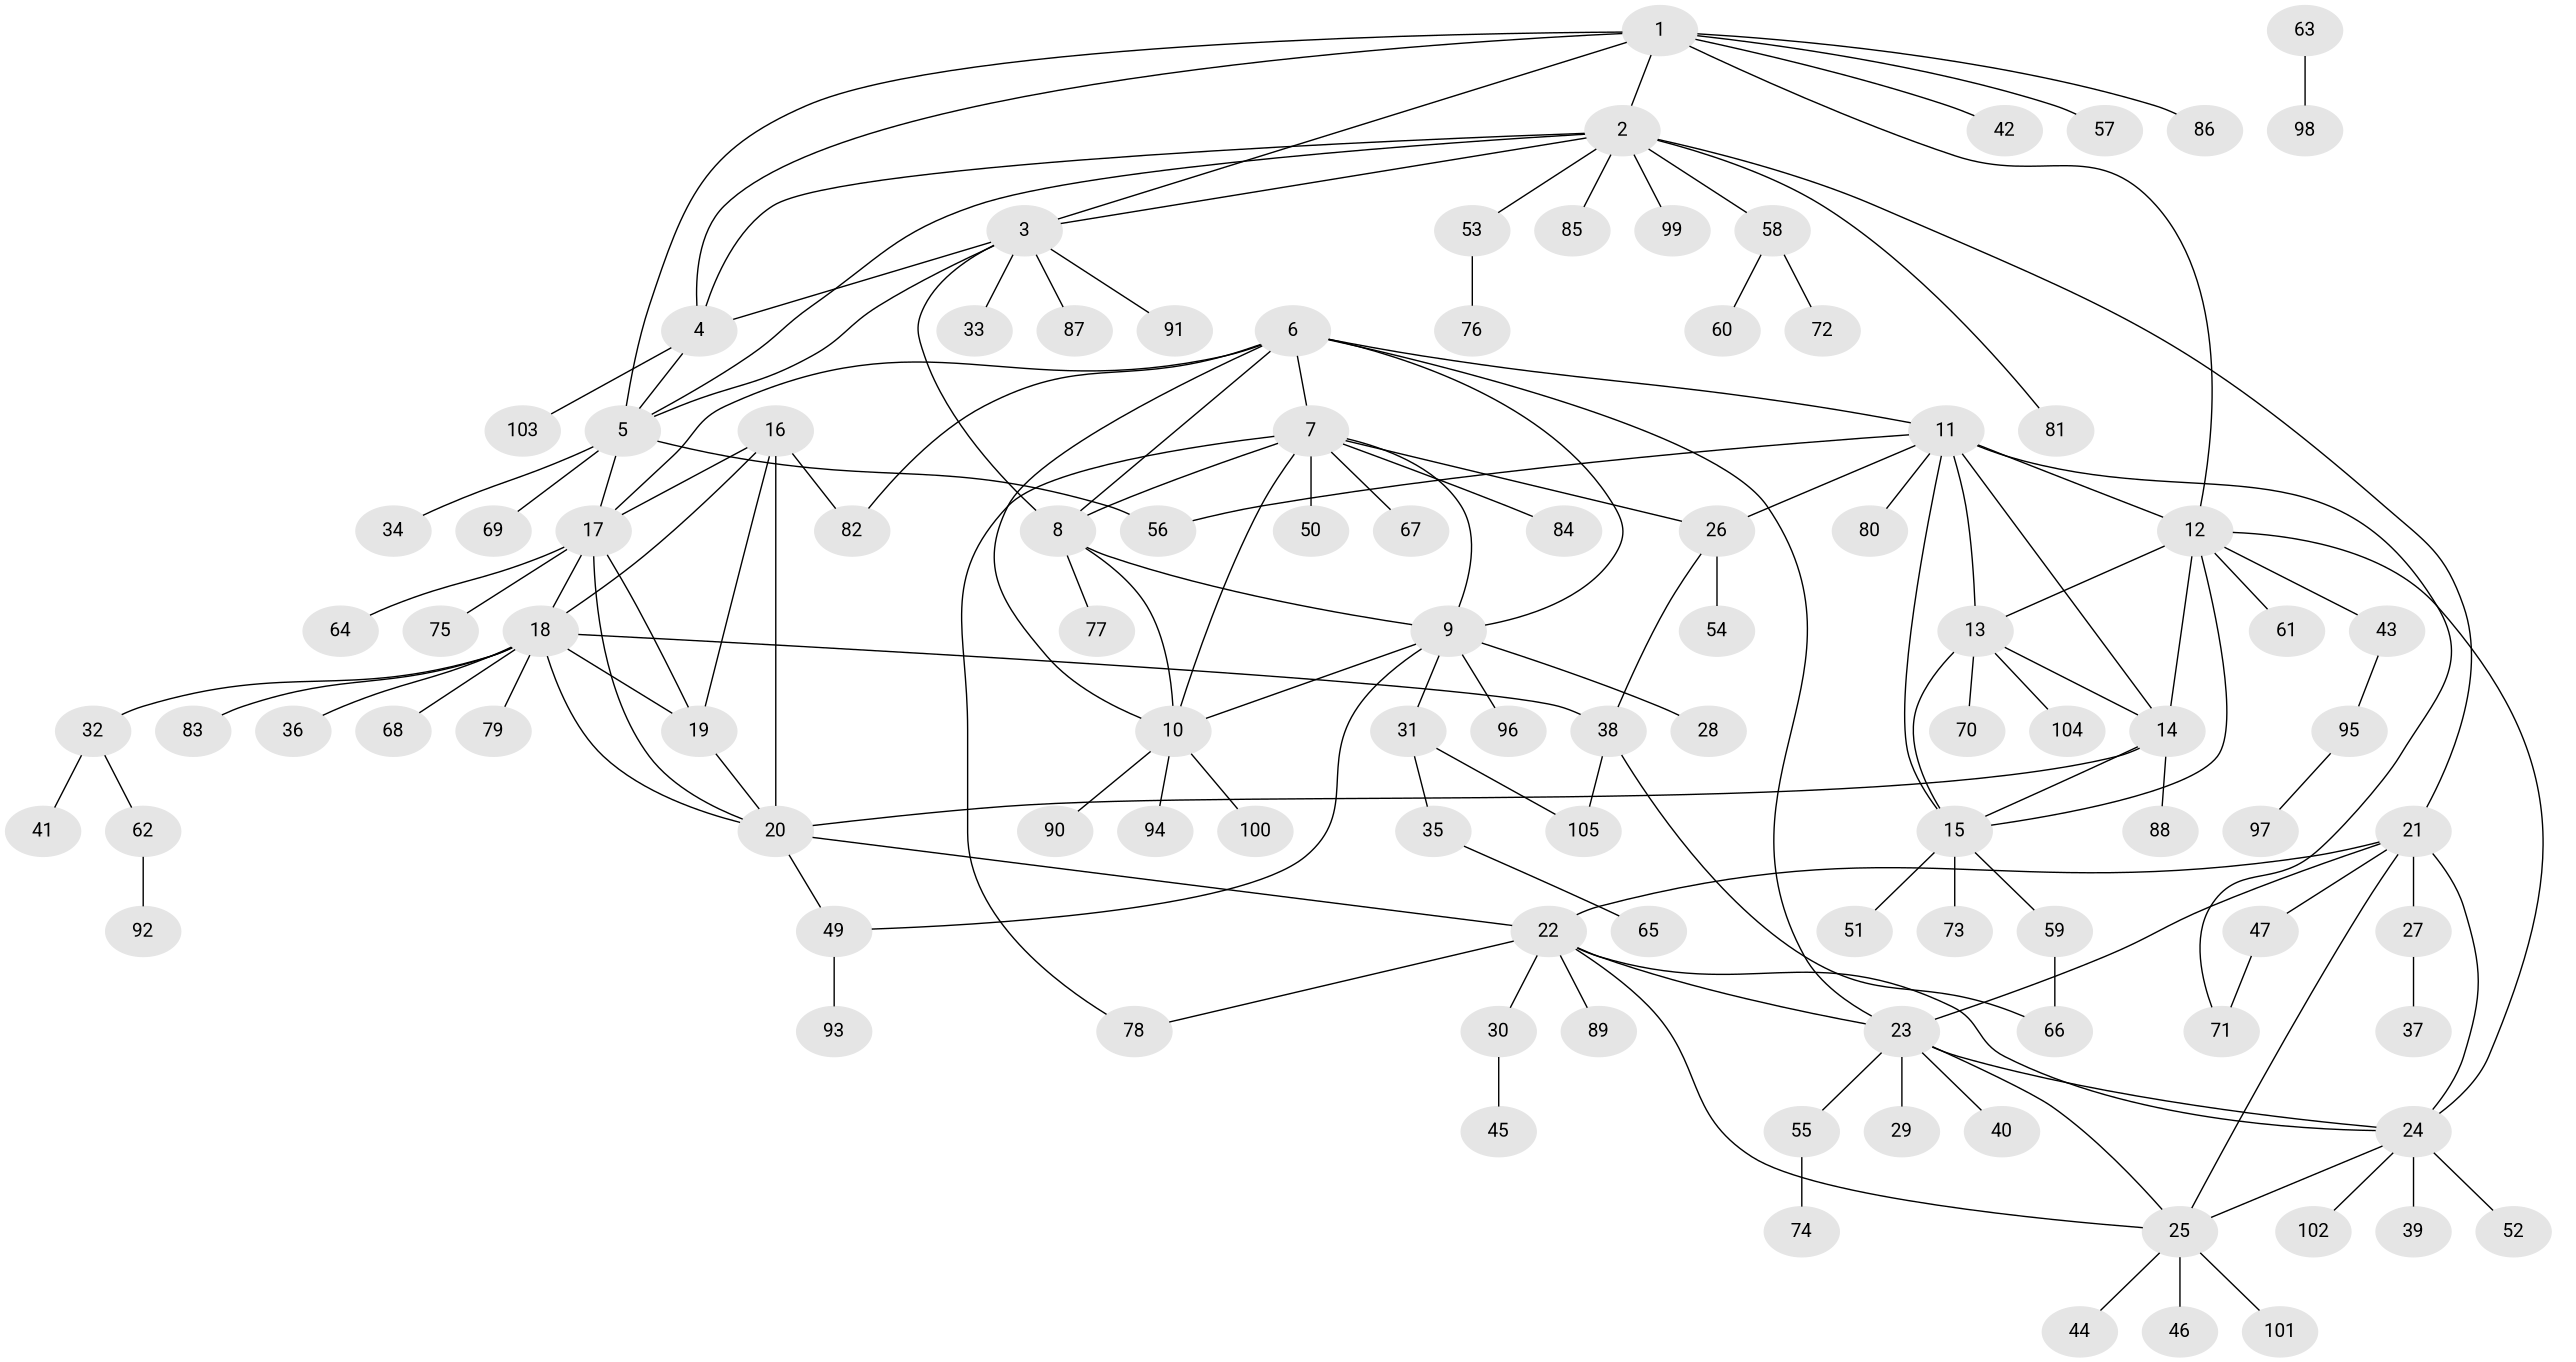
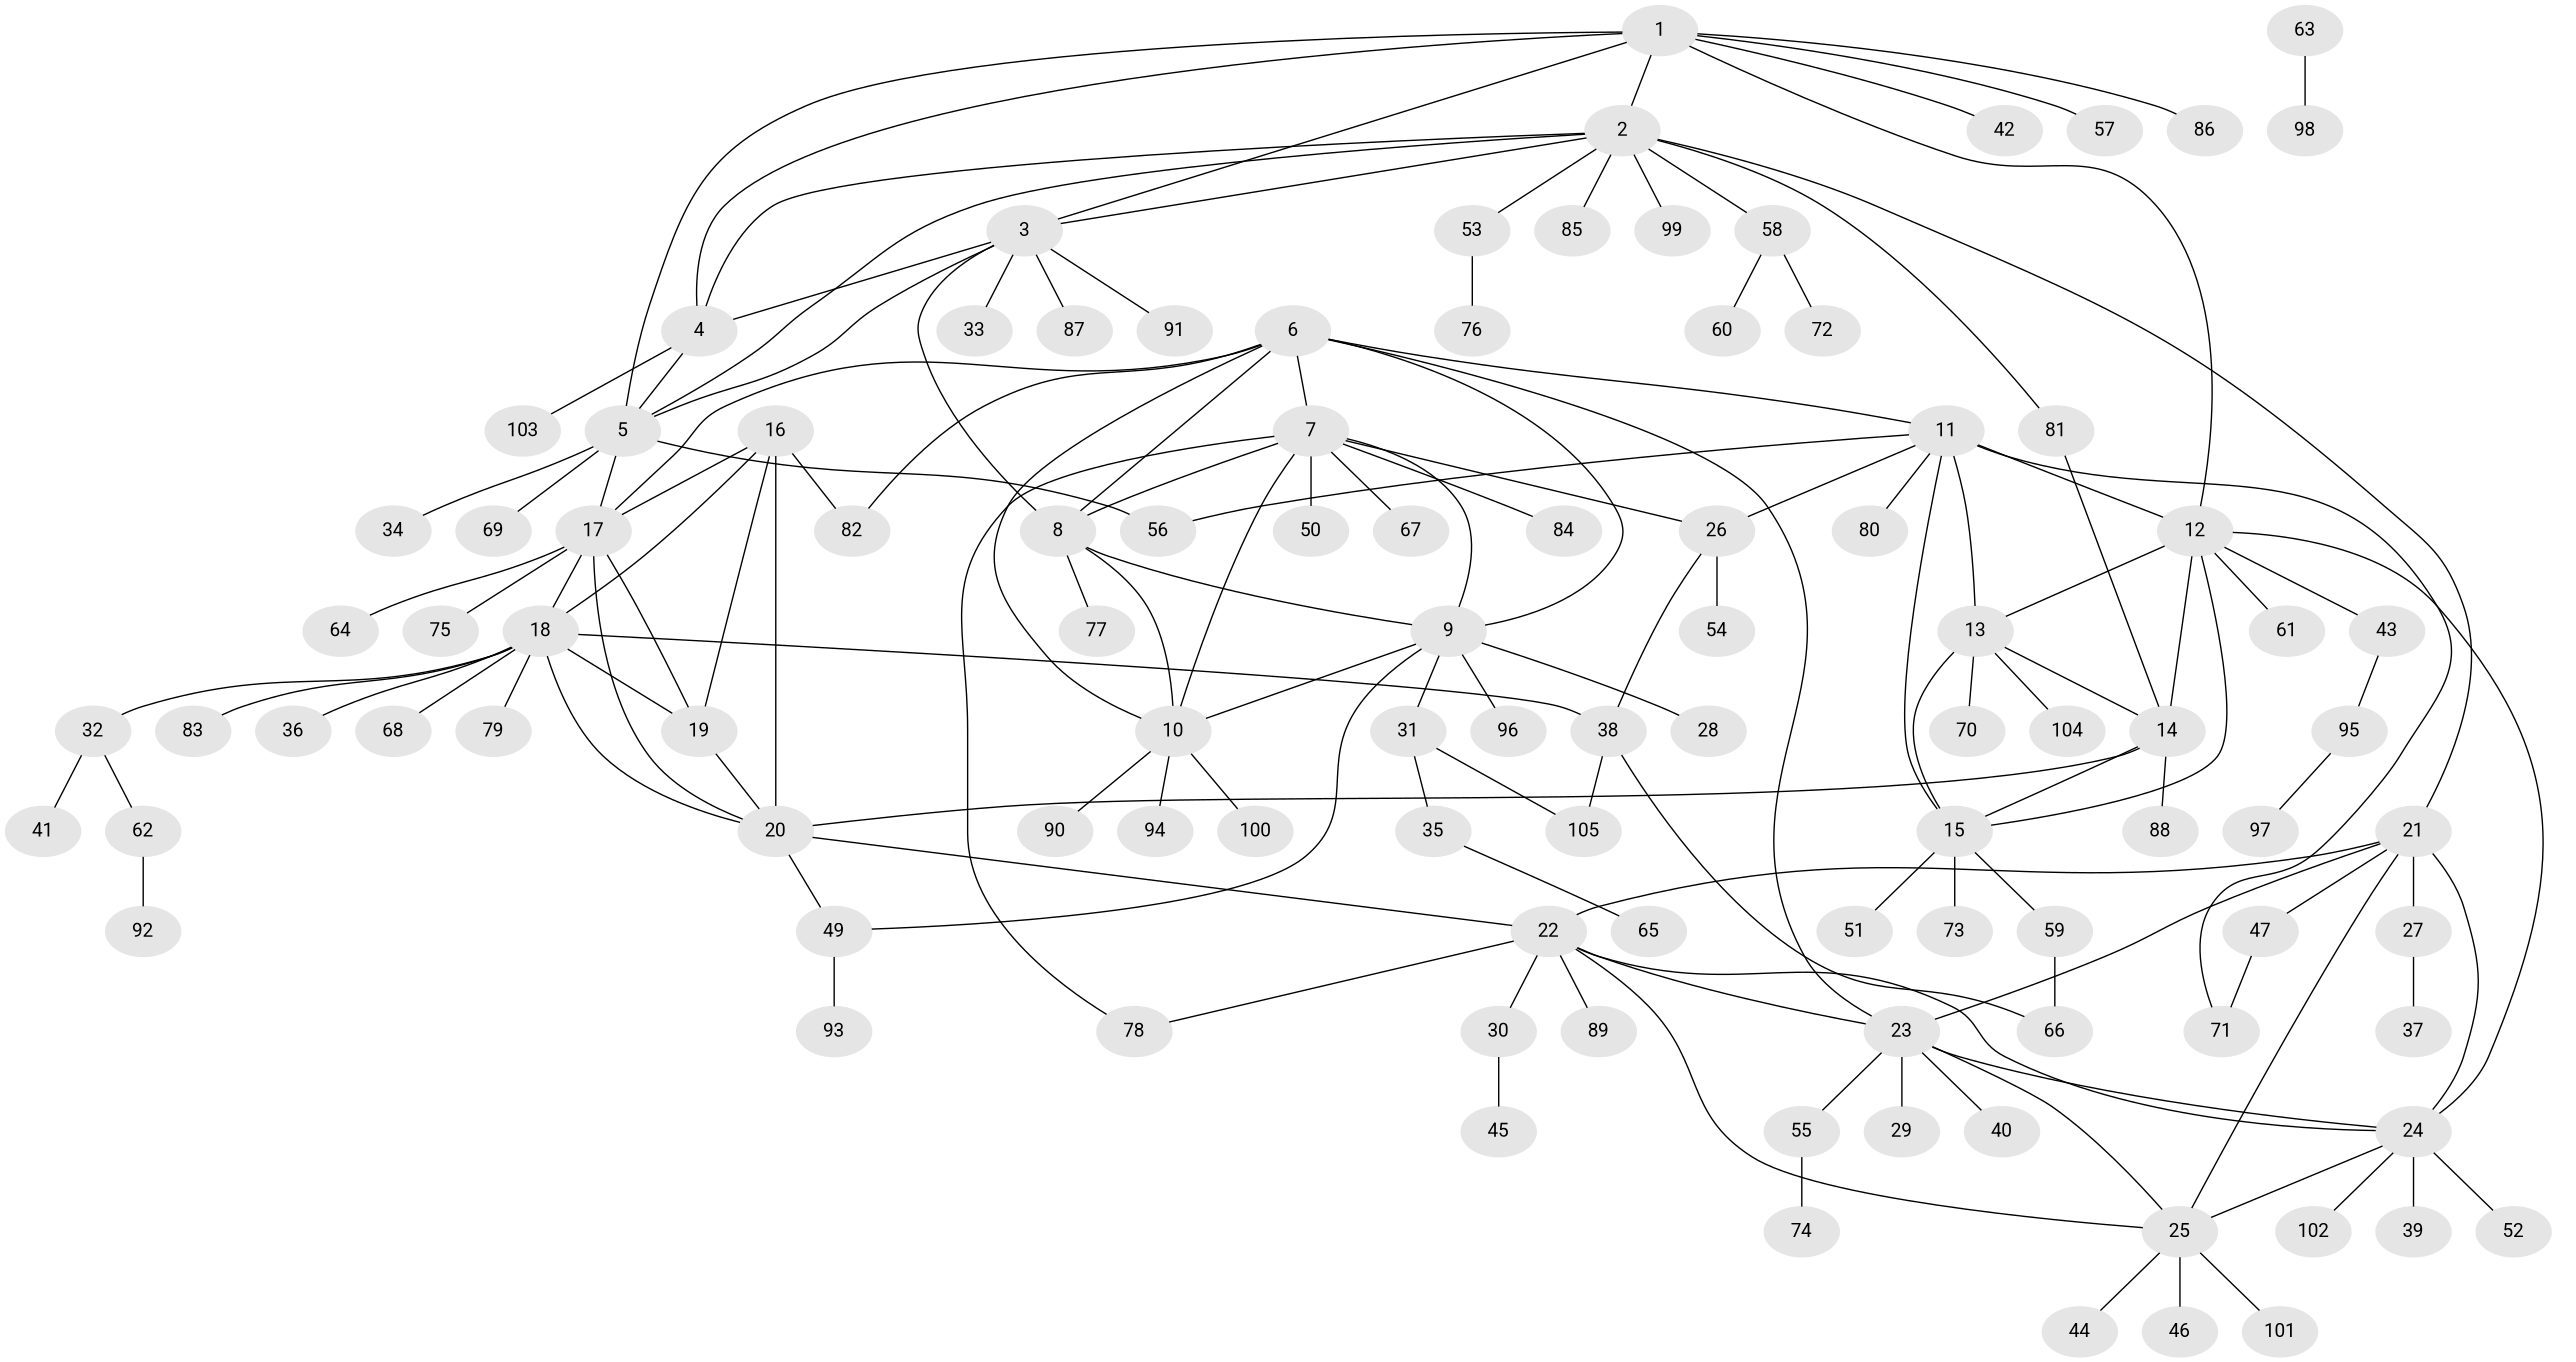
  graph {
    fontname=Roboto
    node [color=gray90 fontname=Roboto style=filled]
    edge [fontname=Roboto]
    1
    2
    3
    4
    5
    12
    42
    57
    86
    21
    53
    58
    81
    85
    99
    8
    33
    87
    91
    103
    17
    34
    56
    69
    13
    14
    15
    24
    43
    61
    23
    22
    25
    27
    47
    76
    60
    72
    9
    10
    77
    20
    18
    19
    64
    75
    6
    7
    11
    82
    26
    50
    67
    78
    84
    28
    31
    49
    96
    90
    94
    100
    71
    80
    29
    40
    55
    38
    54
    35
    105
    93
    63
    98
    70
    104
    88
    51
    59
    73
    39
    52
    102
    95
    66
    16
    32
    36
    68
    79
    83
    41
    62
    30
    89
    44
    46
    101
    37
    45
    74
    65
    92
    97
    1 -- 2
    1 -- 3
    1 -- 4
    1 -- 5
    1 -- 12
    1 -- 42
    1 -- 57
    1 -- 86
    2 -- 3
    2 -- 4
    2 -- 5
    2 -- 21
    2 -- 53
    2 -- 58
    2 -- 81
    2 -- 85
    2 -- 99
    3 -- 4
    3 -- 5
    3 -- 8
    3 -- 33
    3 -- 87
    3 -- 91
    4 -- 5
    4 -- 103
    5 -- 17
    5 -- 34
    5 -- 56
    5 -- 69
    12 -- 13
    12 -- 14
    12 -- 15
    12 -- 24
    12 -- 43
    12 -- 61
    21 -- 24
    21 -- 23
    21 -- 22
    21 -- 25
    21 -- 27
    21 -- 47
    53 -- 76
    58 -- 60
    58 -- 72
    8 -- 9
    8 -- 10
    8 -- 77
    17 -- 20
    17 -- 18
    17 -- 19
    17 -- 64
    17 -- 75
    13 -- 14
    13 -- 15
    13 -- 70
    13 -- 104
    14 -- 15
    14 -- 20
    14 -- 88
    15 -- 51
    15 -- 59
    15 -- 73
    24 -- 25
    24 -- 39
    24 -- 52
    24 -- 102
    43 -- 95
    23 -- 24
    23 -- 25
    23 -- 29
    23 -- 40
    23 -- 55
    22 -- 24
    22 -- 23
    22 -- 25
    22 -- 78
    22 -- 30
    22 -- 89
    25 -- 44
    25 -- 46
    25 -- 101
    27 -- 37
    47 -- 71
    9 -- 10
    9 -- 28
    9 -- 31
    9 -- 49
    9 -- 96
    10 -- 90
    10 -- 94
    10 -- 100
    20 -- 22
    20 -- 49
    18 -- 20
    18 -- 19
    18 -- 38
    18 -- 32
    18 -- 36
    18 -- 68
    18 -- 79
    18 -- 83
    19 -- 20
    6 -- 8
    6 -- 17
    6 -- 23
    6 -- 9
    6 -- 10
    6 -- 7
    6 -- 11
    6 -- 82
    7 -- 8
    7 -- 9
    7 -- 10
    7 -- 26
    7 -- 50
    7 -- 67
    7 -- 78
    7 -- 84
    11 -- 12
    11 -- 56
    11 -- 13
-   11 -- 14
+   81 -- 14
    11 -- 15
    11 -- 26
    11 -- 71
    11 -- 80
    26 -- 38
    26 -- 54
    31 -- 35
    31 -- 105
    49 -- 93
    55 -- 74
    38 -- 105
    38 -- 66
    35 -- 65
    63 -- 98
    59 -- 66
    95 -- 97
    16 -- 17
    16 -- 20
    16 -- 18
    16 -- 19
    16 -- 82
    32 -- 41
    32 -- 62
    62 -- 92
    30 -- 45
  }
